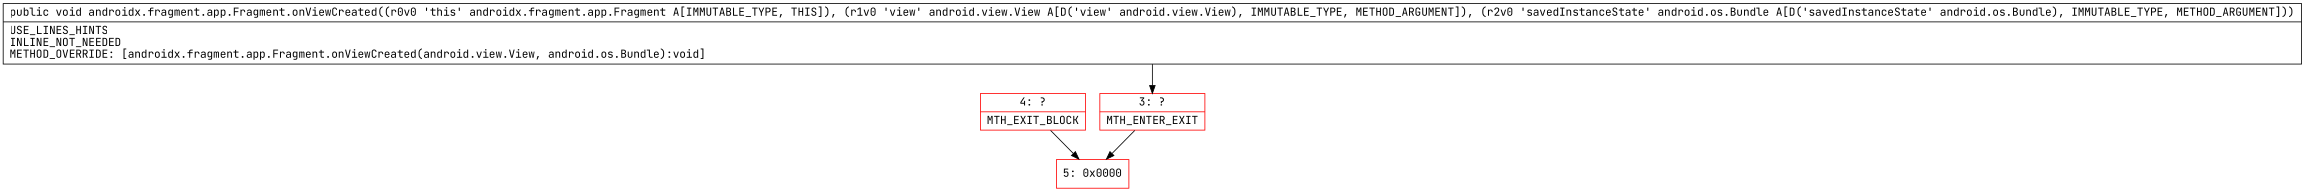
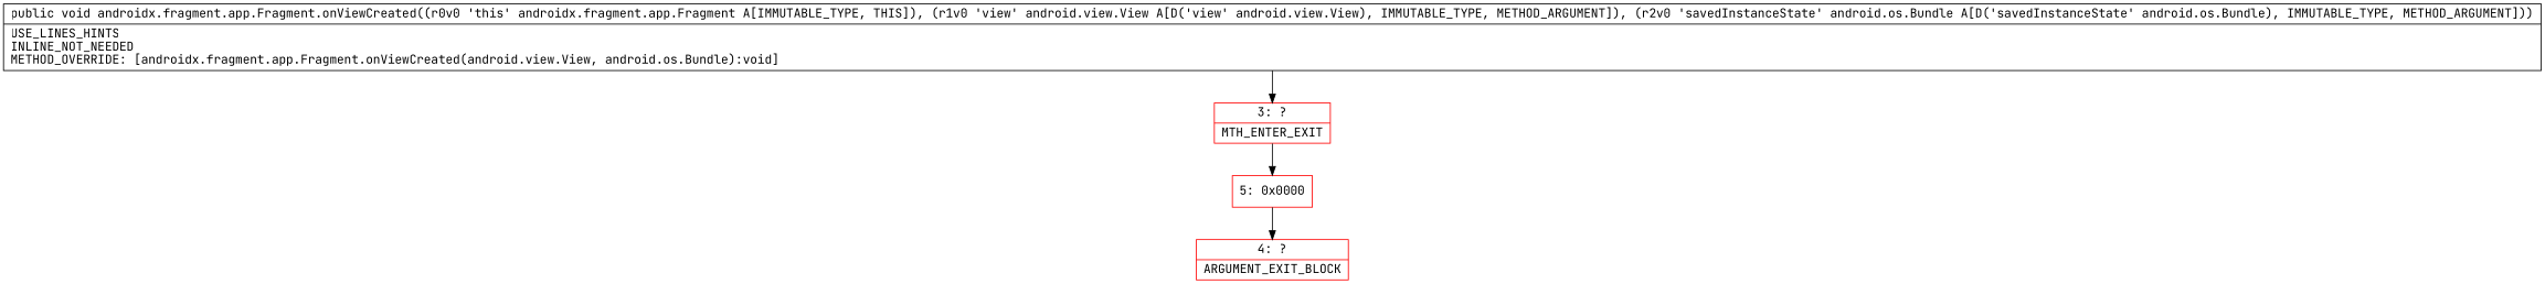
  digraph {
    fontname="JetBrains Mono"
    node [color=red fontname="JetBrains Mono" shape=record]
    edge [fontname="JetBrains Mono"]
    n1 [label="{3\:\ ?|MTH_ENTER_EXIT\l}"]
    n2 [label="{5\:\ 0x0000}"]
-   n3 [label="{4\:\ ?|MTH_EXIT_BLOCK\l}"]
+   n3 [label="{4\:\ ?|ARGUMENT_EXIT_BLOCK\l}"]
    n4 [label="{public void androidx.fragment.app.Fragment.onViewCreated((r0v0 'this' androidx.fragment.app.Fragment A[IMMUTABLE_TYPE, THIS]), (r1v0 'view' android.view.View A[D('view' android.view.View), IMMUTABLE_TYPE, METHOD_ARGUMENT]), (r2v0 'savedInstanceState' android.os.Bundle A[D('savedInstanceState' android.os.Bundle), IMMUTABLE_TYPE, METHOD_ARGUMENT]))  | USE_LINES_HINTS\lINLINE_NOT_NEEDED\lMETHOD_OVERRIDE: [androidx.fragment.app.Fragment.onViewCreated(android.view.View, android.os.Bundle):void]\l}" color=""]
    subgraph cluster_1 {
      label="R(0)"
    }
    n1 -> n2
-   n3 -> n2
+   n2 -> n3
    n4 -> n1
  }
